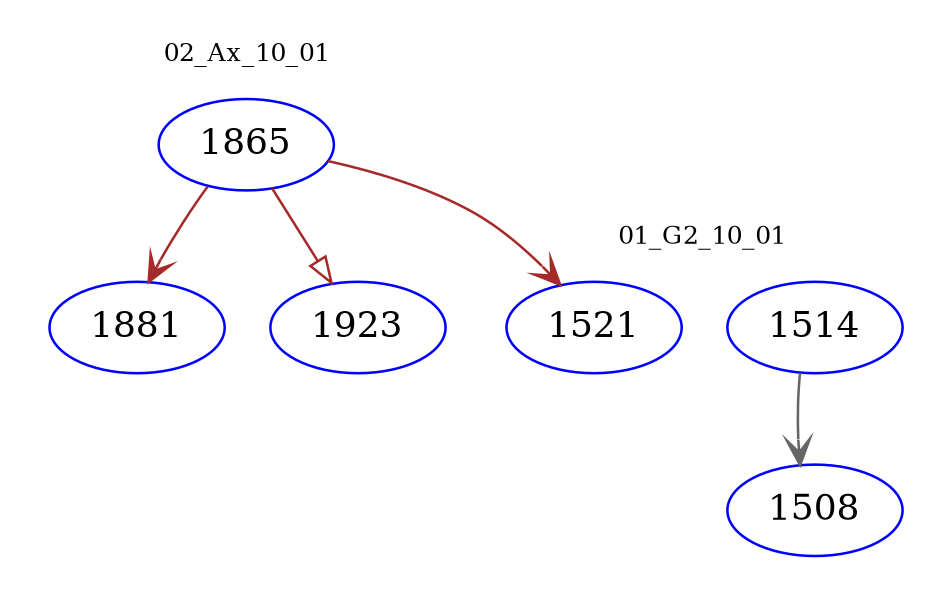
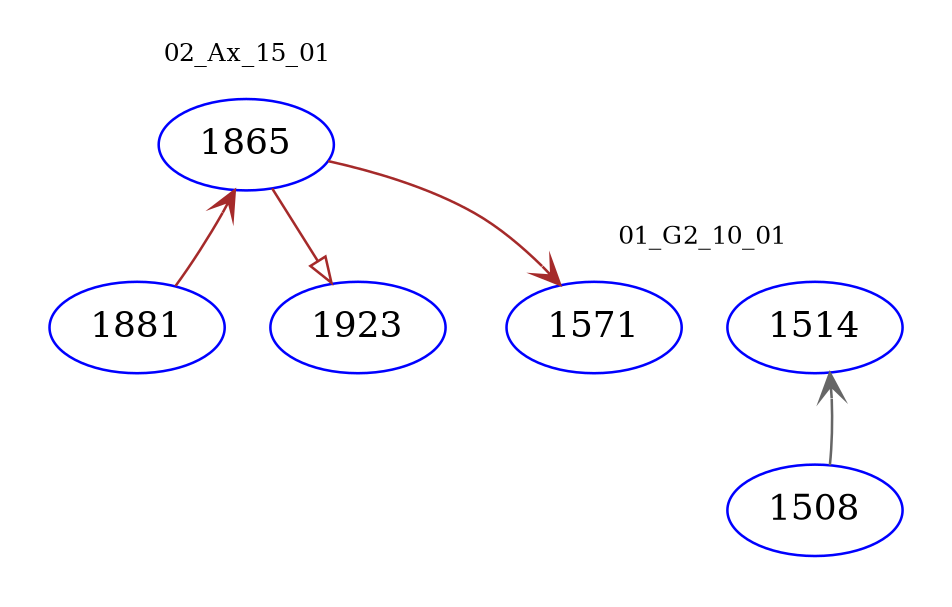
  digraph {
    node [color=blue]
    edge [arrowhead=vee color=brown]
    n1 [label=1865]
    n2 [label=1881]
    n3 [label=1923]
    n4 [label=1514]
    n5 [label=1508]
-   n6 [label=1521]
+   n6 [label=1571]
    subgraph cluster_1 {
      color=white
      fontsize=10
-     label="02_Ax_10_01"
+     label="02_Ax_15_01"
      n1
      n2
      n3
    }
    subgraph cluster_2 {
      color=white
      fontsize=10
      label="01_G2_10_01"
      n4
      n5
      n6
    }
-   n1 -> n2
+   n2 -> n1
    n1 -> n3 [arrowhead=onormal]
    n1 -> n6
-   n4 -> n5 [color=gray40]
+   n5 -> n4 [color=gray40]
  }
